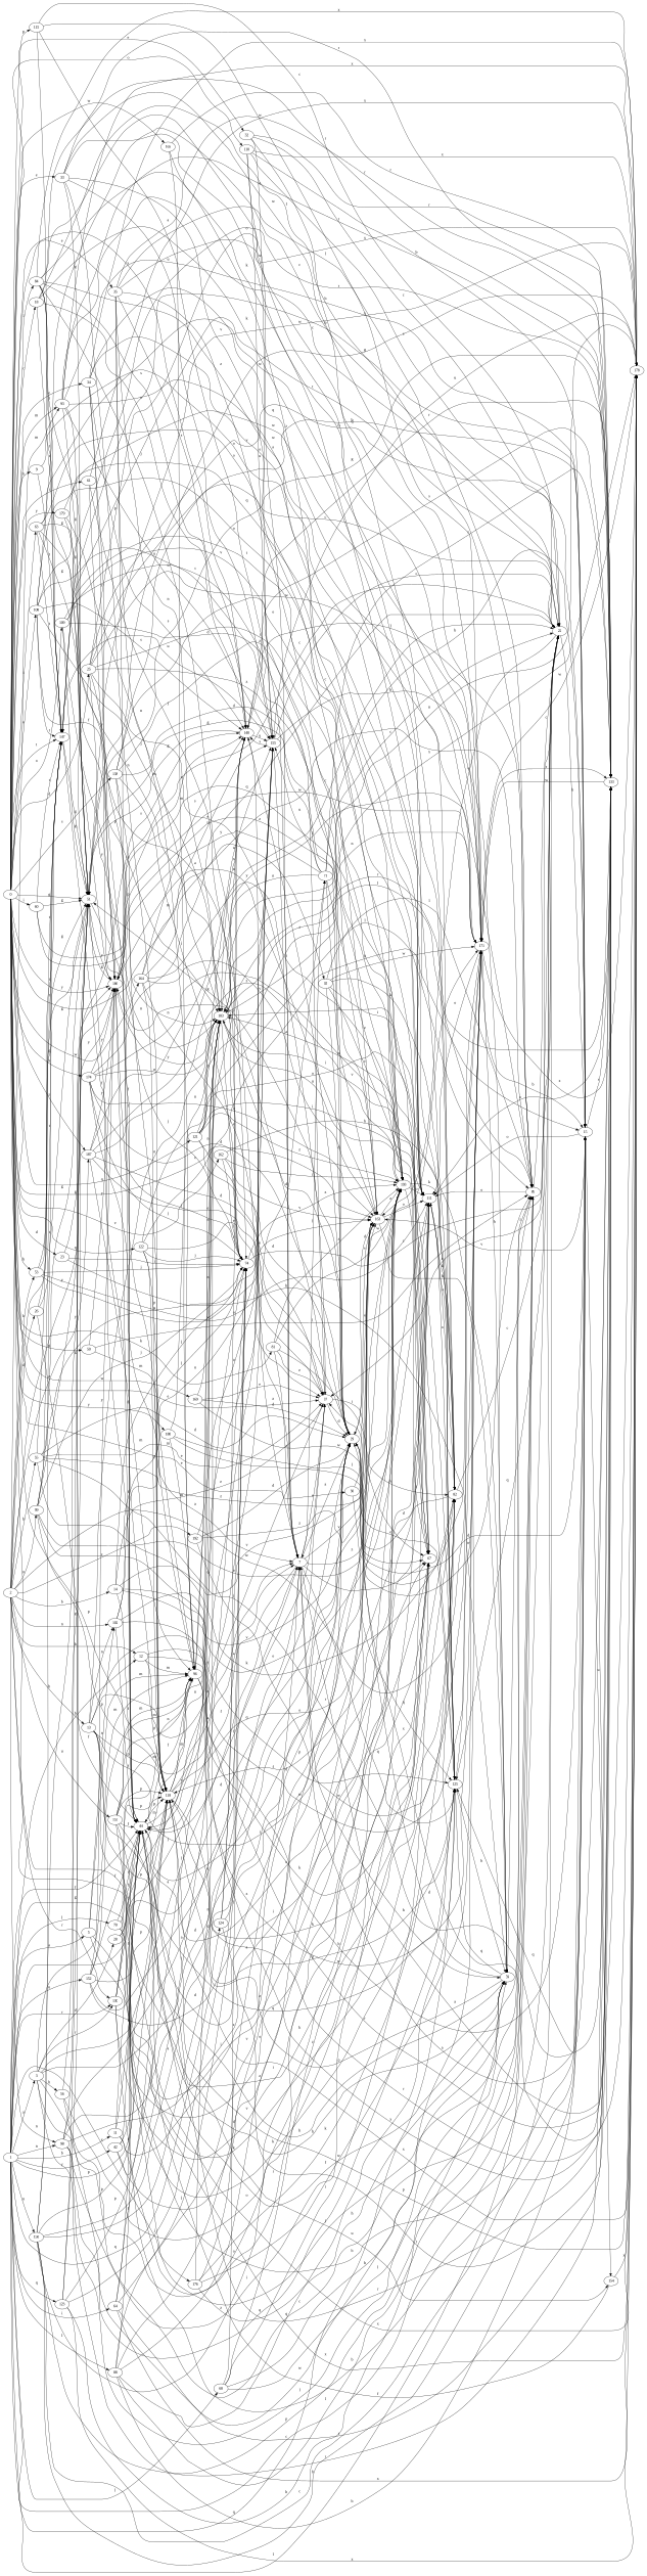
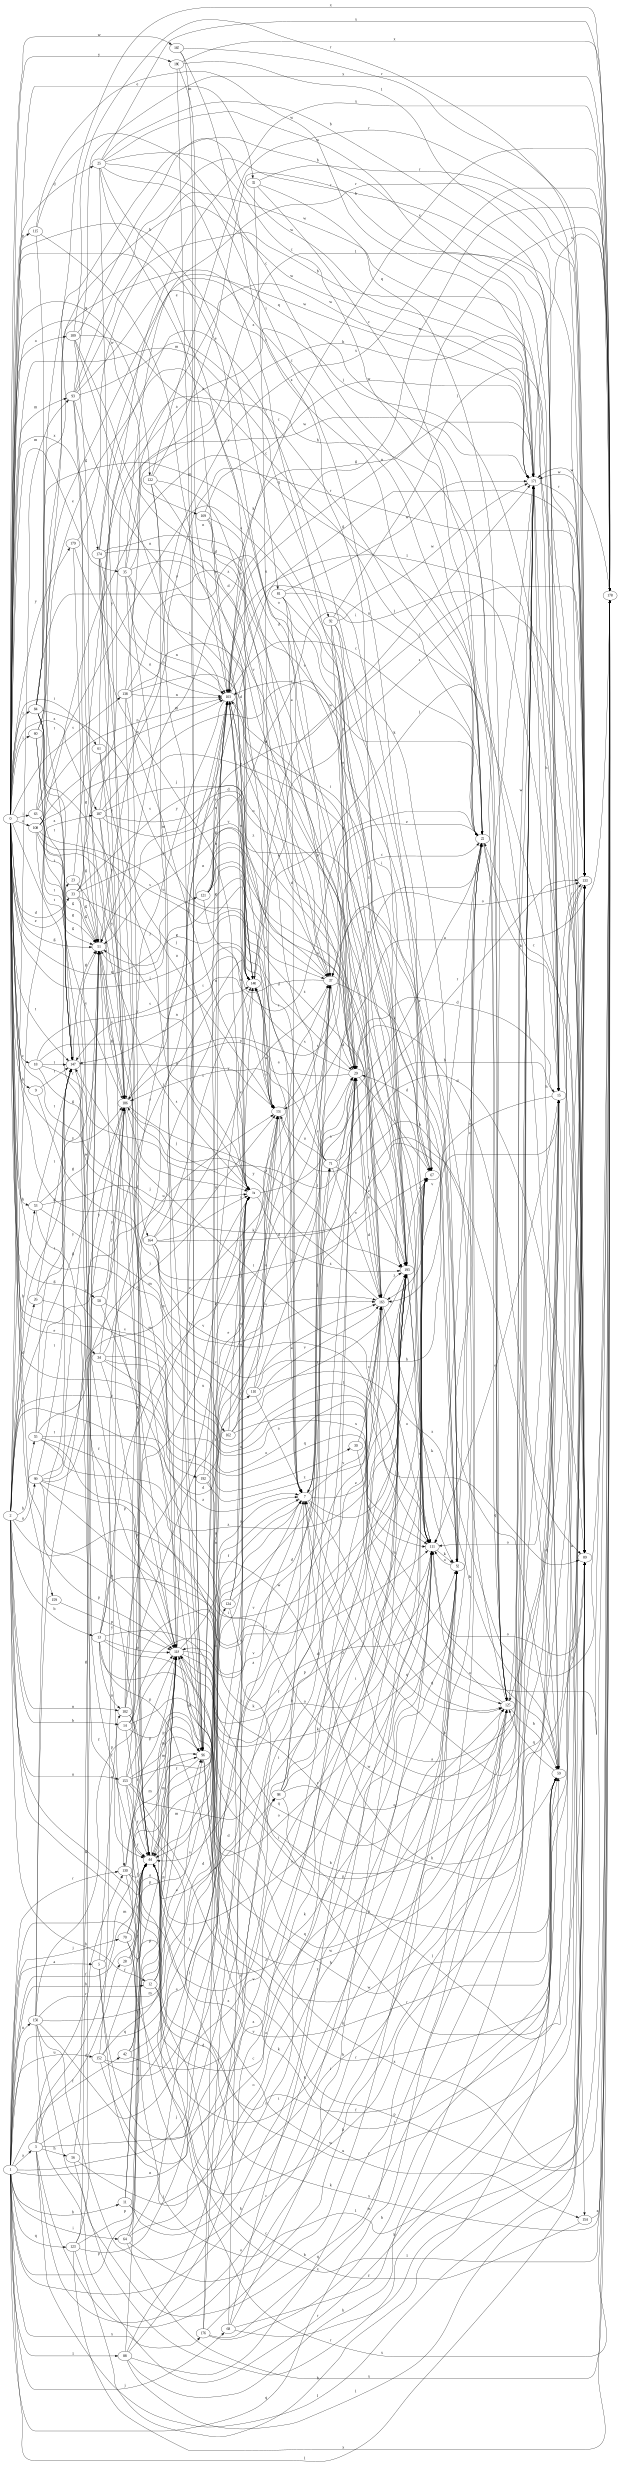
  strict digraph {
    fontname="Liberation Serif"
    rankdir=LR
    node [fontname="Liberation Serif"]
    edge [fontname="Liberation Serif"]
    0
    9
    18
    23
    25
    30
    32
    33
    34
    35
    37
    50
    51
    53
    60
    61
    63
    81
    84
    92
    93
    108
    109
    110
    115
    118
    121
    122
    130
    138
    140
    147
+   159
    162
    163
    164
    165
    169
    174
    179
    180
    186
    187
    111
    82
    89
    133
    59
    74
    22
    67
    171
    178
    7
    193
    15
    125
    155
    44
    96
    103
    29
    1
    3
    5
    11
    12
    42
    64
    68
    70
    71
    88
    98
    123
    124
    150
    152
    176
    28
    56
    102
    2
    13
    14
    26
    55
    99
    153
    192
    154
    0 -> 9 [label=b]
    0 -> 18 [label=c]
    0 -> 23 [label=d]
    0 -> 25 [label=d]
    0 -> 30 [label=e]
    0 -> 32 [label=e]
    0 -> 33 [label=e]
    0 -> 34 [label=e]
    0 -> 35 [label=e]
    0 -> 37 [label=e]
    0 -> 50 [label=g]
    0 -> 51 [label=g]
    0 -> 53 [label=h]
    0 -> 60 [label=i]
    0 -> 61 [label=i]
    0 -> 63 [label=i]
    0 -> 81 [label=k]
    0 -> 84 [label=l]
    0 -> 92 [label=m]
    0 -> 93 [label=m]
    0 -> 108 [label=o]
    0 -> 109 [label=o]
    0 -> 110 [label=o]
    0 -> 115 [label=p]
    0 -> 118 [label=p]
    0 -> 121 [label=q]
    0 -> 122 [label=q]
    0 -> 130 [label=r]
    0 -> 138 [label=s]
    0 -> 140 [label=s]
    0 -> 147 [label=t]
+   0 -> 159 [label=v]
    0 -> 162 [label=v]
    0 -> 163 [label=v]
    0 -> 164 [label=w]
    0 -> 165 [label=w]
    0 -> 169 [label=w]
    0 -> 174 [label=x]
    0 -> 179 [label=y]
    0 -> 180 [label=y]
    0 -> 186 [label=y]
    0 -> 187 [label=z]
    9 -> 147 [label=t]
    9 -> 111 [label=o]
    18 -> 140 [label=s]
    18 -> 147 [label=t]
    18 -> 82 [label=k]
    18 -> 89 [label=l]
    18 -> 133 [label=r]
    23 -> 51 [label=g]
    23 -> 59 [label=h]
    23 -> 74 [label=j]
    25 -> 37 [label=e]
    25 -> 186 [label=y]
    25 -> 22 [label=c]
    25 -> 67 [label=i]
    25 -> 171 [label=w]
    25 -> 178 [label=x]
    25 -> 7 [label=a]
    25 -> 193 [label=z]
    25 -> 15 [label=b]
    30 -> 163 [label=v]
    30 -> 125 [label=q]
    32 -> 133 [label=r]
    32 -> 22 [label=c]
    32 -> 125 [label=q]
    32 -> 155 [label=u]
    33 -> 51 [label=g]
    33 -> 118 [label=p]
    33 -> 163 [label=v]
    33 -> 111 [label=o]
    33 -> 133 [label=r]
    33 -> 171 [label=w]
    33 -> 155 [label=u]
    34 -> 118 [label=p]
    34 -> 140 [label=s]
    34 -> 186 [label=y]
    34 -> 111 [label=o]
    34 -> 178 [label=x]
    34 -> 125 [label=q]
    35 -> 140 [label=s]
    35 -> 163 [label=v]
    35 -> 89 [label=l]
    35 -> 133 [label=r]
    35 -> 171 [label=w]
    35 -> 44 [label=f]
    35 -> 96 [label=m]
    35 -> 103 [label=n]
    37 -> 51 [label=g]
    37 -> 147 [label=t]
    37 -> 82 [label=k]
    37 -> 44 [label=f]
    37 -> 29 [label=d]
    50 -> 186 [label=y]
    50 -> 89 [label=l]
    50 -> 7 [label=a]
    51 -> 186 [label=y]
    51 -> 74 [label=j]
    51 -> 178 [label=x]
    53 -> 51 [label=g]
    53 -> 147 [label=t]
    53 -> 163 [label=v]
    53 -> 111 [label=o]
    53 -> 74 [label=j]
    60 -> 51 [label=g]
    60 -> 147 [label=t]
    60 -> 22 [label=c]
    60 -> 125 [label=q]
    61 -> 186 [label=y]
    61 -> 74 [label=j]
    61 -> 178 [label=x]
    63 -> 51 [label=g]
    63 -> 147 [label=t]
    63 -> 186 [label=y]
    63 -> 111 [label=o]
    63 -> 171 [label=w]
    63 -> 103 [label=n]
    81 -> 37 [label=e]
    81 -> 67 [label=i]
    81 -> 171 [label=w]
    81 -> 7 [label=a]
    81 -> 193 [label=z]
    84 -> 51 [label=g]
    84 -> 140 [label=s]
    84 -> 147 [label=t]
    84 -> 82 [label=k]
    84 -> 74 [label=j]
    84 -> 171 [label=w]
    84 -> 178 [label=x]
    84 -> 193 [label=z]
    84 -> 44 [label=f]
    92 -> 82 [label=k]
    92 -> 89 [label=l]
    92 -> 67 [label=i]
    92 -> 171 [label=w]
    92 -> 193 [label=z]
    92 -> 29 [label=d]
    93 -> 51 [label=g]
    93 -> 118 [label=p]
    93 -> 133 [label=r]
    93 -> 22 [label=c]
    93 -> 171 [label=w]
    93 -> 178 [label=x]
    93 -> 15 [label=b]
    93 -> 155 [label=u]
    108 -> 140 [label=s]
    108 -> 147 [label=t]
    108 -> 111 [label=o]
    108 -> 74 [label=j]
    108 -> 22 [label=c]
    108 -> 125 [label=q]
    108 -> 155 [label=u]
    108 -> 103 [label=n]
    109 -> 51 [label=g]
    109 -> 163 [label=v]
    109 -> 133 [label=r]
    109 -> 15 [label=b]
    109 -> 103 [label=n]
    109 -> 29 [label=d]
    110 -> 22 [label=c]
    110 -> 178 [label=x]
    110 -> 7 [label=a]
    110 -> 15 [label=b]
    110 -> 155 [label=u]
    115 -> 147 [label=t]
    115 -> 22 [label=c]
    115 -> 171 [label=w]
    115 -> 7 [label=a]
    118 -> 51 [label=g]
    118 -> 111 [label=o]
    118 -> 82 [label=k]
    118 -> 178 [label=x]
    118 -> 7 [label=a]
    118 -> 96 [label=m]
    118 -> 103 [label=n]
    121 -> 37 [label=e]
    121 -> 111 [label=o]
    121 -> 89 [label=l]
    121 -> 67 [label=i]
    121 -> 193 [label=z]
    121 -> 155 [label=u]
    121 -> 103 [label=n]
    121 -> 29 [label=d]
    122 -> 37 [label=e]
    122 -> 118 [label=p]
    122 -> 133 [label=r]
    122 -> 74 [label=j]
    122 -> 15 [label=b]
    122 -> 96 [label=m]
    130 -> 118 [label=p]
    130 -> 67 [label=i]
    130 -> 15 [label=b]
    130 -> 44 [label=f]
    130 -> 96 [label=m]
    138 -> 111 [label=o]
    138 -> 74 [label=j]
    138 -> 193 [label=z]
    138 -> 15 [label=b]
    138 -> 44 [label=f]
    138 -> 103 [label=n]
    138 -> 29 [label=d]
    140 -> 51 [label=g]
    140 -> 89 [label=l]
    140 -> 133 [label=r]
    140 -> 7 [label=a]
    140 -> 155 [label=u]
    140 -> 103 [label=n]
    147 -> 51 [label=g]
    147 -> 155 [label=u]
    147 -> 44 [label=f]
+   159 -> 118 [label=p]
    162 -> 163 [label=v]
    162 -> 59 [label=h]
    162 -> 74 [label=j]
    162 -> 193 [label=z]
    163 -> 186 [label=y]
    163 -> 111 [label=o]
    163 -> 59 [label=h]
    163 -> 193 [label=z]
    163 -> 29 [label=d]
    164 -> 37 [label=e]
    164 -> 118 [label=p]
    164 -> 140 [label=s]
    164 -> 163 [label=v]
    164 -> 89 [label=l]
    164 -> 67 [label=i]
    164 -> 155 [label=u]
    165 -> 133 [label=r]
    165 -> 193 [label=z]
    165 -> 96 [label=m]
    169 -> 37 [label=e]
    169 -> 171 [label=w]
    169 -> 103 [label=n]
    169 -> 29 [label=d]
    174 -> 163 [label=v]
    174 -> 186 [label=y]
    174 -> 74 [label=j]
    174 -> 22 [label=c]
    174 -> 67 [label=i]
    174 -> 96 [label=m]
    174 -> 103 [label=n]
    174 -> 29 [label=d]
    179 -> 51 [label=g]
    179 -> 171 [label=w]
    179 -> 103 [label=n]
    180 -> 89 [label=l]
    180 -> 178 [label=x]
    180 -> 96 [label=m]
    180 -> 103 [label=n]
    186 -> 51 [label=g]
-   186 -> 140 [label=s]
    186 -> 74 [label=j]
    186 -> 171 [label=w]
    186 -> 193 [label=z]
    186 -> 44 [label=f]
    187 -> 37 [label=e]
    187 -> 186 [label=y]
    187 -> 89 [label=l]
    187 -> 22 [label=c]
    187 -> 193 [label=z]
    187 -> 96 [label=m]
    187 -> 29 [label=d]
    111 -> 118 [label=p]
    111 -> 147 [label=t]
    111 -> 82 [label=k]
    82 -> 111 [label=o]
    82 -> 22 [label=c]
    82 -> 103 [label=n]
    82 -> 29 [label=d]
    89 -> 111 [label=o]
    89 -> 22 [label=c]
    133 -> 51 [label=g]
    133 -> 140 [label=s]
    133 -> 111 [label=o]
    133 -> 171 [label=w]
    133 -> 7 [label=a]
    133 -> 125 [label=q]
    59 -> 118 [label=p]
    59 -> 89 [label=l]
    59 -> 125 [label=q]
    59 -> 44 [label=f]
    59 -> 29 [label=d]
    74 -> 22 [label=c]
    74 -> 193 [label=z]
    22 -> 37 [label=e]
    22 -> 147 [label=t]
    22 -> 163 [label=v]
    22 -> 15 [label=b]
    22 -> 125 [label=q]
    171 -> 111 [label=o]
    171 -> 133 [label=r]
    171 -> 59 [label=h]
    171 -> 178 [label=x]
    171 -> 15 [label=b]
    171 -> 103 [label=n]
    178 -> 51 [label=g]
    178 -> 118 [label=p]
    178 -> 171 [label=w]
    178 -> 155 [label=u]
    178 -> 103 [label=n]
    7 -> 37 [label=e]
    7 -> 163 [label=v]
    7 -> 59 [label=h]
    7 -> 67 [label=i]
    7 -> 193 [label=z]
    7 -> 125 [label=q]
    7 -> 44 [label=f]
    7 -> 71 [label=j]
    193 -> 111 [label=o]
    193 -> 82 [label=k]
    193 -> 67 [label=i]
    193 -> 44 [label=f]
    193 -> 103 [label=n]
    15 -> 163 [label=v]
    15 -> 111 [label=o]
    15 -> 133 [label=r]
    15 -> 7 [label=a]
    15 -> 29 [label=d]
    15 -> 154 [label=u]
    125 -> 37 [label=e]
    125 -> 118 [label=p]
-   111 -> 125 [label=o]
+   125 -> 111 [label=o]
    125 -> 59 [label=h]
    125 -> 171 [label=w]
    125 -> 103 [label=n]
    155 -> 140 [label=s]
    155 -> 59 [label=h]
    155 -> 22 [label=c]
    155 -> 7 [label=a]
    155 -> 44 [label=f]
    44 -> 118 [label=p]
    44 -> 111 [label=o]
    44 -> 82 [label=k]
    44 -> 133 [label=r]
    44 -> 155 [label=u]
    96 -> 133 [label=r]
    96 -> 171 [label=w]
    96 -> 155 [label=u]
    96 -> 44 [label=f]
    96 -> 103 [label=n]
    103 -> 140 [label=s]
    103 -> 186 [label=y]
    103 -> 89 [label=l]
    103 -> 74 [label=j]
    103 -> 22 [label=c]
    103 -> 67 [label=i]
    103 -> 178 [label=x]
    103 -> 29 [label=d]
    29 -> 140 [label=s]
    29 -> 163 [label=v]
    29 -> 186 [label=y]
    29 -> 67 [label=i]
    29 -> 7 [label=a]
    1 -> 118 [label=p]
    1 -> 130 [label=r]
    1 -> 82 [label=k]
    1 -> 89 [label=l]
    1 -> 22 [label=c]
    1 -> 125 [label=q]
    1 -> 44 [label=f]
    1 -> 3 [label=a]
    1 -> 5 [label=a]
    1 -> 11 [label=b]
    1 -> 12 [label=b]
    1 -> 42 [label=f]
    1 -> 64 [label=i]
    1 -> 68 [label=j]
    1 -> 70 [label=j]
    1 -> 71 [label=j]
    1 -> 88 [label=l]
    1 -> 98 [label=n]
    1 -> 123 [label=q]
    1 -> 124 [label=q]
    1 -> 150 [label=u]
    1 -> 152 [label=u]
    1 -> 176 [label=x]
    3 -> 130 [label=r]
    3 -> 111 [label=o]
-   3 -> 89 [label=p]
+   3 -> 89 [label=l]
    3 -> 22 [label=c]
    3 -> 7 [label=a]
    3 -> 96 [label=m]
    3 -> 29 [label=d]
    3 -> 28 [label=d]
    3 -> 56 [label=h]
    5 -> 111 [label=o]
    5 -> 82 [label=k]
    5 -> 96 [label=m]
    5 -> 102 [label=n]
    11 -> 118 [label=p]
    11 -> 67 [label=i]
    11 -> 193 [label=z]
    11 -> 44 [label=f]
    12 -> 118 [label=p]
    12 -> 82 [label=k]
    12 -> 178 [label=x]
    12 -> 96 [label=m]
    42 -> 118 [label=p]
    42 -> 74 [label=j]
    42 -> 193 [label=z]
    42 -> 44 [label=f]
    64 -> 163 [label=v]
    64 -> 74 [label=j]
    64 -> 171 [label=w]
    64 -> 178 [label=x]
    64 -> 44 [label=f]
    68 -> 89 [label=l]
    68 -> 59 [label=h]
    68 -> 74 [label=j]
    68 -> 67 [label=i]
    68 -> 193 [label=z]
    70 -> 89 [label=l]
    70 -> 15 [label=b]
    70 -> 44 [label=f]
    70 -> 96 [label=m]
    71 -> 51 [label=g]
    71 -> 163 [label=v]
    71 -> 186 [label=y]
    71 -> 133 [label=r]
    71 -> 193 [label=z]
    71 -> 15 [label=b]
    71 -> 155 [label=u]
    71 -> 103 [label=n]
    88 -> 163 [label=v]
    88 -> 89 [label=l]
-   88 -> 74 [label=j]
    88 -> 15 [label=b]
    88 -> 125 [label=q]
    88 -> 44 [label=f]
    88 -> 29 [label=d]
-   98 -> 51 [label=g]
    98 -> 89 [label=l]
    98 -> 67 [label=i]
    98 -> 7 [label=a]
    98 -> 193 [label=z]
    98 -> 125 [label=q]
    98 -> 29 [label=d]
    123 -> 51 [label=g]
    123 -> 118 [label=p]
    123 -> 186 [label=y]
    123 -> 59 [label=h]
    123 -> 74 [label=j]
    123 -> 178 [label=x]
    124 -> 140 [label=s]
    124 -> 133 [label=r]
    124 -> 74 [label=j]
    124 -> 29 [label=d]
    150 -> 118 [label=p]
    150 -> 147 [label=t]
    150 -> 186 [label=y]
    150 -> 133 [label=r]
    150 -> 22 [label=c]
    150 -> 7 [label=a]
    150 -> 193 [label=z]
    150 -> 15 [label=b]
    150 -> 29 [label=d]
    152 -> 37 [label=e]
    152 -> 186 [label=y]
    152 -> 193 [label=z]
    152 -> 44 [label=f]
    152 -> 96 [label=m]
    152 -> 29 [label=d]
    176 -> 82 [label=k]
    176 -> 59 [label=h]
    176 -> 171 [label=w]
    176 -> 7 [label=a]
    176 -> 103 [label=n]
    28 -> 140 [label=s]
    28 -> 44 [label=f]
    56 -> 51 [label=g]
    56 -> 111 [label=o]
    56 -> 133 [label=r]
    102 -> 163 [label=v]
    102 -> 133 [label=r]
    102 -> 74 [label=j]
    102 -> 155 [label=u]
    102 -> 44 [label=f]
    2 -> 51 [label=g]
    2 -> 53 [label=h]
    2 -> 93 [label=m]
    2 -> 186 [label=y]
    2 -> 187 [label=z]
    2 -> 67 [label=i]
    2 -> 171 [label=w]
    2 -> 178 [label=x]
    2 -> 12 [label=b]
    2 -> 98 [label=n]
    2 -> 102 [label=n]
    2 -> 13 [label=b]
    2 -> 14 [label=b]
    2 -> 26 [label=d]
    2 -> 55 [label=h]
    2 -> 99 [label=n]
    2 -> 153 [label=u]
    2 -> 192 [label=z]
    13 -> 37 [label=e]
    13 -> 118 [label=p]
    13 -> 59 [label=h]
    13 -> 67 [label=i]
    13 -> 15 [label=b]
    13 -> 125 [label=q]
    13 -> 103 [label=n]
    13 -> 102 [label=n]
    13 -> 154 [label=u]
    14 -> 37 [label=e]
    14 -> 163 [label=v]
    14 -> 111 [label=o]
    14 -> 74 [label=j]
    14 -> 171 [label=w]
    14 -> 44 [label=f]
    26 -> 51 [label=g]
    26 -> 147 [label=t]
    26 -> 44 [label=f]
    55 -> 37 [label=e]
    55 -> 147 [label=t]
    55 -> 82 [label=k]
    55 -> 133 [label=r]
    55 -> 193 [label=z]
    55 -> 155 [label=u]
    55 -> 29 [label=d]
    99 -> 51 [label=g]
    99 -> 118 [label=p]
    99 -> 140 [label=s]
    99 -> 147 [label=t]
    99 -> 111 [label=o]
    99 -> 74 [label=j]
    99 -> 125 [label=q]
    153 -> 118 [label=p]
    153 -> 59 [label=h]
    153 -> 67 [label=i]
    153 -> 178 [label=x]
    153 -> 7 [label=a]
    153 -> 44 [label=f]
    153 -> 96 [label=m]
    153 -> 103 [label=n]
    192 -> 171 [label=w]
    192 -> 193 [label=z]
    192 -> 103 [label=n]
    192 -> 29 [label=d]
    154 -> 178 [label=x]
    154 -> 44 [label=f]
  }
